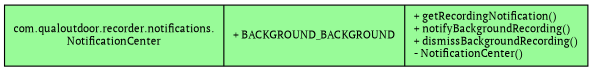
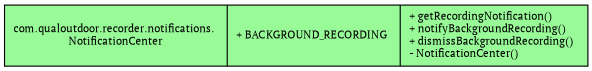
  digraph {
    rankdir=LR
    fontname="PT Serif"
-   n1 [color=black fillcolor=palegreen fontcolor=black fontname="PT Serif" fontsize=10 height=0.2 label="{com.qualoutdoor.recorder.notifications.\lNotificationCenter\n|+ BACKGROUND_BACKGROUND\l|+ getRecordingNotification()\l+ notifyBackgroundRecording()\l+ dismissBackgroundRecording()\l- NotificationCenter()\l}" shape=record style=filled width=0.4]
+   n1 [color=black fillcolor=palegreen fontcolor=black fontname="PT Serif" fontsize=10 height=0.2 label="{com.qualoutdoor.recorder.notifications.\lNotificationCenter\n|+ BACKGROUND_RECORDING\l|+ getRecordingNotification()\l+ notifyBackgroundRecording()\l+ dismissBackgroundRecording()\l- NotificationCenter()\l}" shape=record style=filled width=0.4]
  }
